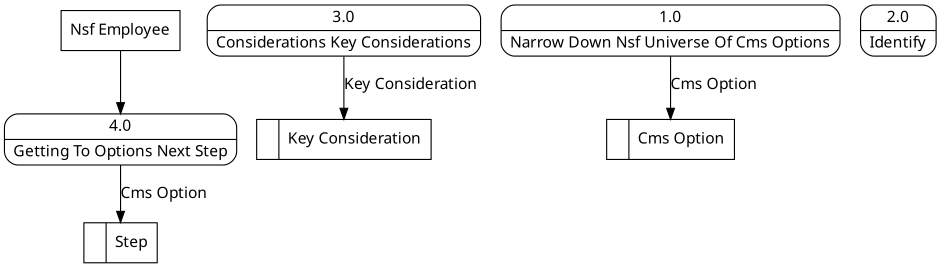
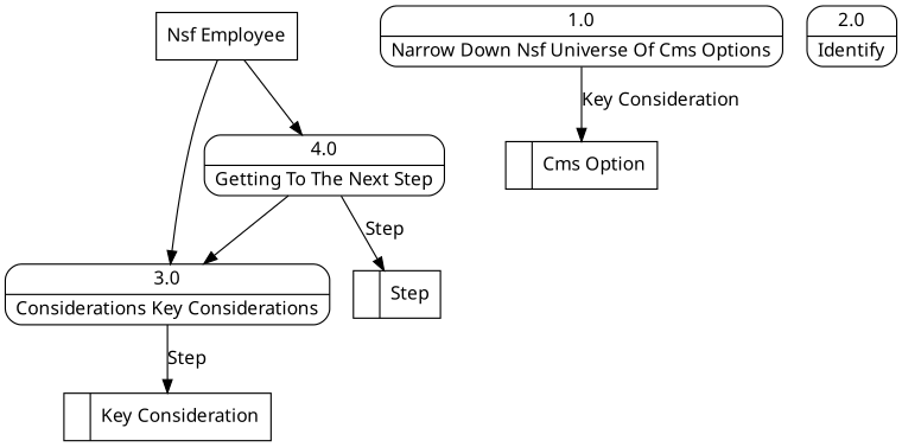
  digraph {
    fontname="Noto Sans"
    node [fontname="Noto Sans" shape=Mrecord]
    edge [fontname="Noto Sans"]
    n1 [label="<f0>  |<f1> Step " shape=record]
    n2 [label="<f0>  |<f1> Key Consideration " shape=record]
    n3 [label="<f0>  |<f1> Cms Option " shape=record]
    n4 [label="Nsf Employee" shape=box]
    n5 [label="{<f0> 3.0|<f1> Considerations Key Considerations }"]
-   n6 [label="{<f0> 4.0|<f1> Getting To Options Next Step }"]
+   n6 [label="{<f0> 4.0|<f1> Getting To The Next Step }"]
    n7 [label="{<f0> 1.0|<f1> Narrow Down Nsf Universe Of Cms Options }"]
    n8 [label="{<f0> 2.0|<f1> Identify }"]
+   n4 -> n5
    n4 -> n6
-   n5 -> n2 [label="Key Consideration"]
-   n6 -> n1 [label="Cms Option"]
-   n7 -> n3 [label="Cms Option"]
+   n5 -> n2 [label=Step]
+   n6 -> n1 [label=Step]
+   n6 -> n5
+   n7 -> n3 [label="Key Consideration"]
  }
